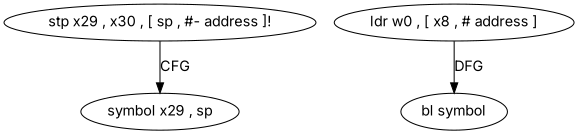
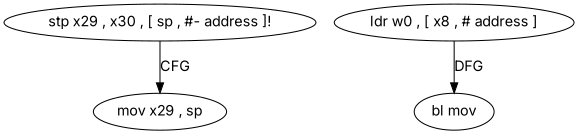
  digraph {
    fontname=Inter
    node [fontname=Inter]
    edge [fontname=Inter]
    n1 [label="stp x29 , x30 , [ sp , #- address ]!"]
-   n2 [label="symbol x29 , sp"]
+   n2 [label="mov x29 , sp"]
    n3 [label="ldr w0 , [ x8 , # address ]"]
-   n4 [label="bl symbol"]
+   n4 [label="bl mov"]
    n1 -> n2 [label=CFG]
    n3 -> n4 [label=DFG]
  }
